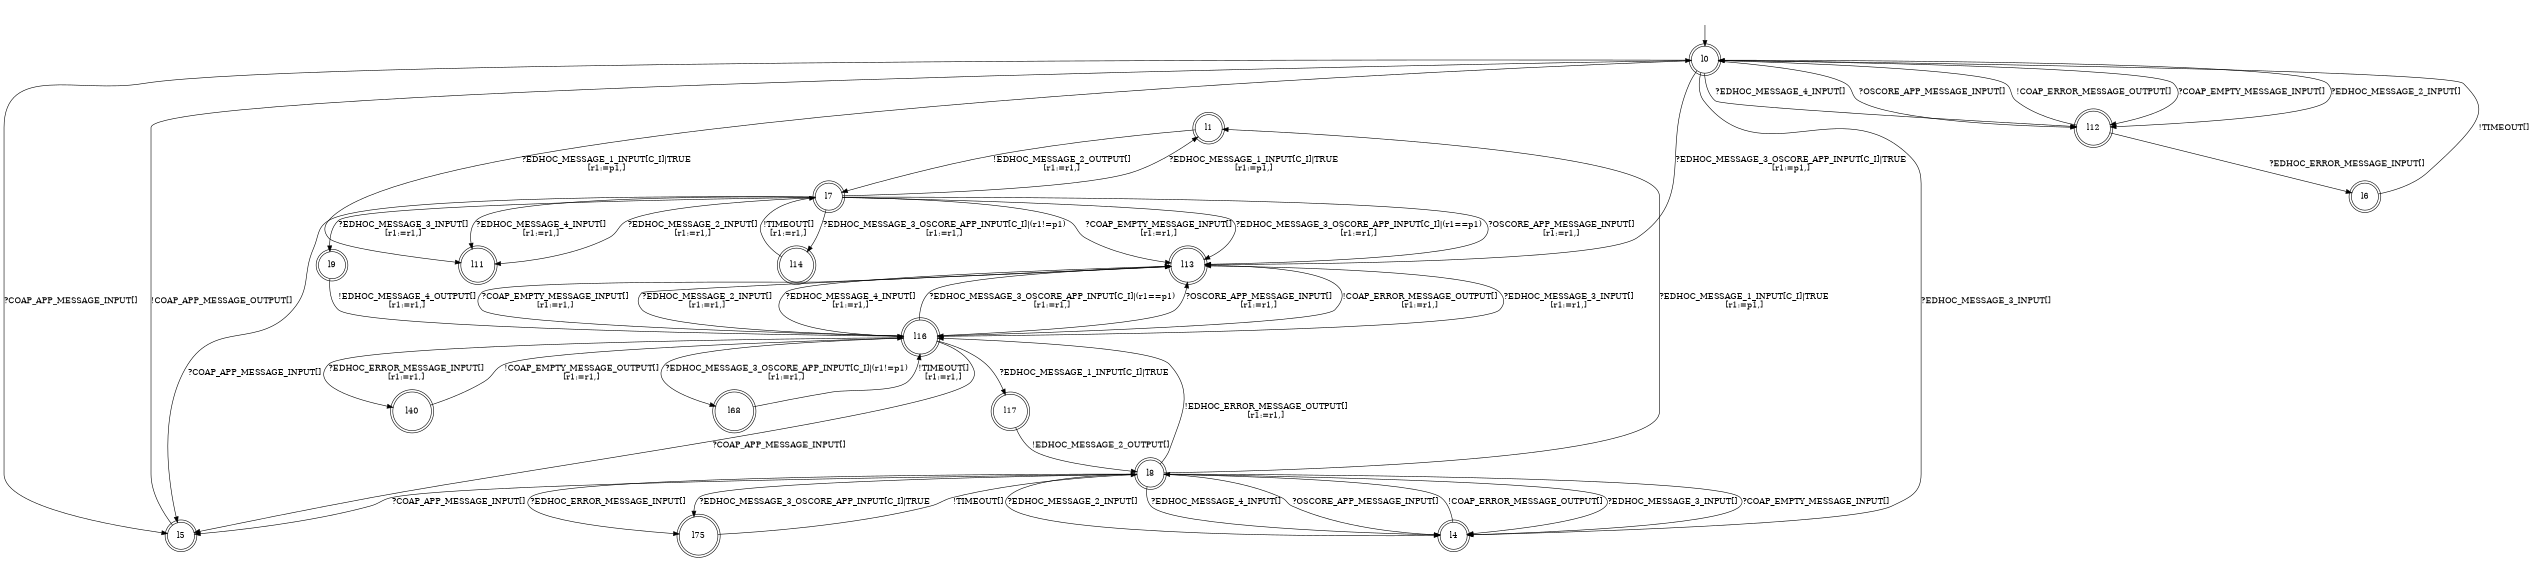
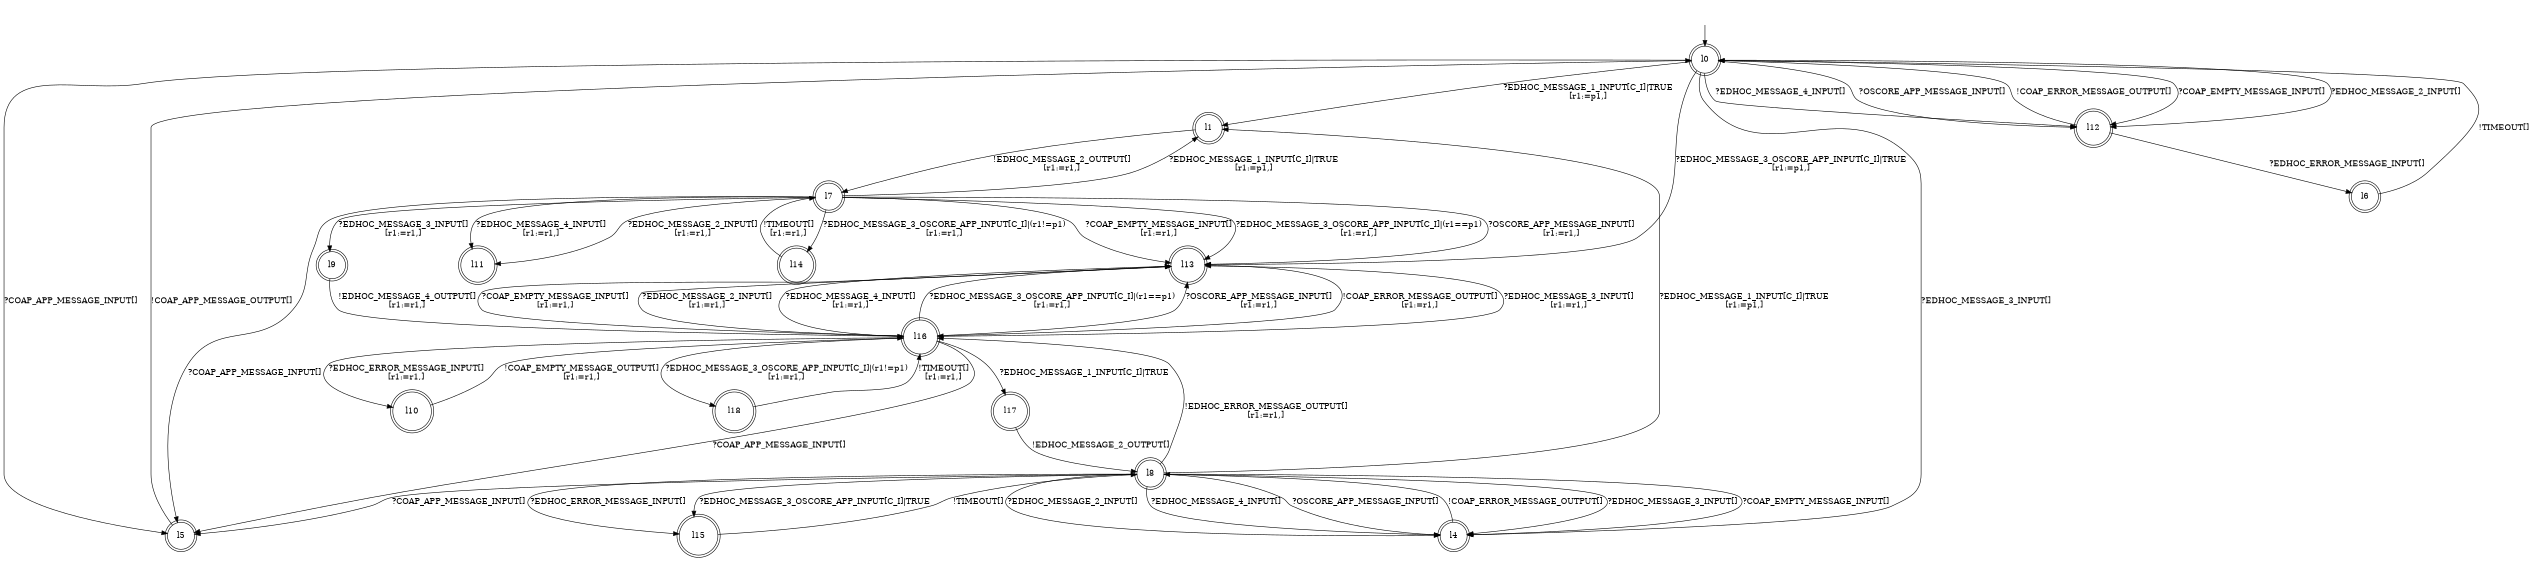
  digraph {
    node [shape=doublecircle]
    "" [shape=none]
    l0
    l1
    l4
    l5
    l12
    l13
    l7
    l8
    l6
    l16
    l9
    l11
    l14
-   l15 [label=l75]
-   l10 [label=l40]
+   l15
+   l10
    l17
-   l18 [label=l68]
+   l18
    "" -> l0
-   l0 -> l11 [label=<?EDHOC_MESSAGE_1_INPUT[C_I]|TRUE<BR />[r1:=p1,]>]
+   l0 -> l1 [label=<?EDHOC_MESSAGE_1_INPUT[C_I]|TRUE<BR />[r1:=p1,]>]
    l0 -> l4 [label=<?EDHOC_MESSAGE_3_INPUT[]>]
    l0 -> l5 [label=<?COAP_APP_MESSAGE_INPUT[]>]
    l0 -> l12 [label=<?COAP_EMPTY_MESSAGE_INPUT[]>]
    l0 -> l12 [label=<?EDHOC_MESSAGE_2_INPUT[]>]
    l0 -> l12 [label=<?EDHOC_MESSAGE_4_INPUT[]>]
    l0 -> l12 [label=<?OSCORE_APP_MESSAGE_INPUT[]>]
    l0 -> l13 [label=<?EDHOC_MESSAGE_3_OSCORE_APP_INPUT[C_I]|TRUE<BR />[r1:=p1,]>]
    l1 -> l7 [label=<!EDHOC_MESSAGE_2_OUTPUT[]<BR />[r1:=r1,]>]
    l4 -> l8 [label=<!COAP_ERROR_MESSAGE_OUTPUT[]>]
    l5 -> l0 [label=<!COAP_APP_MESSAGE_OUTPUT[]>]
    l12 -> l0 [label=<!COAP_ERROR_MESSAGE_OUTPUT[]>]
    l12 -> l6 [label=<?EDHOC_ERROR_MESSAGE_INPUT[]>]
    l13 -> l16 [label=<!COAP_ERROR_MESSAGE_OUTPUT[]<BR />[r1:=r1,]>]
    l7 -> l1 [label=<?EDHOC_MESSAGE_1_INPUT[C_I]|TRUE<BR />[r1:=p1,]>]
    l7 -> l5 [label=<?COAP_APP_MESSAGE_INPUT[]>]
    l7 -> l13 [label=<?COAP_EMPTY_MESSAGE_INPUT[]<BR />[r1:=r1,]>]
    l7 -> l13 [label=<?EDHOC_MESSAGE_3_OSCORE_APP_INPUT[C_I]|(r1==p1)<BR />[r1:=r1,]>]
    l7 -> l13 [label=<?OSCORE_APP_MESSAGE_INPUT[]<BR />[r1:=r1,]>]
    l7 -> l9 [label=<?EDHOC_MESSAGE_3_INPUT[]<BR />[r1:=r1,]>]
    l7 -> l11 [label=<?EDHOC_MESSAGE_2_INPUT[]<BR />[r1:=r1,]>]
    l7 -> l11 [label=<?EDHOC_MESSAGE_4_INPUT[]<BR />[r1:=r1,]>]
    l7 -> l14 [label=<?EDHOC_MESSAGE_3_OSCORE_APP_INPUT[C_I]|(r1!=p1)<BR />[r1:=r1,]>]
    l8 -> l1 [label=<?EDHOC_MESSAGE_1_INPUT[C_I]|TRUE<BR />[r1:=p1,]>]
    l8 -> l4 [label=<?EDHOC_MESSAGE_3_INPUT[]>]
    l8 -> l4 [label=<?COAP_EMPTY_MESSAGE_INPUT[]>]
    l8 -> l4 [label=<?EDHOC_MESSAGE_2_INPUT[]>]
    l8 -> l4 [label=<?EDHOC_MESSAGE_4_INPUT[]>]
    l8 -> l4 [label=<?OSCORE_APP_MESSAGE_INPUT[]>]
    l8 -> l5 [label=<?COAP_APP_MESSAGE_INPUT[]>]
    l8 -> l16 [label=<!EDHOC_ERROR_MESSAGE_OUTPUT[]<BR />[r1:=r1,]>]
    l8 -> l15 [label=<?EDHOC_ERROR_MESSAGE_INPUT[]>]
    l8 -> l15 [label=<?EDHOC_MESSAGE_3_OSCORE_APP_INPUT[C_I]|TRUE>]
    l6 -> l0 [label=<!TIMEOUT[]>]
    l16 -> l5 [label=<?COAP_APP_MESSAGE_INPUT[]>]
    l16 -> l13 [label=<?EDHOC_MESSAGE_3_INPUT[]<BR />[r1:=r1,]>]
    l16 -> l13 [label=<?COAP_EMPTY_MESSAGE_INPUT[]<BR />[r1:=r1,]>]
    l16 -> l13 [label=<?EDHOC_MESSAGE_2_INPUT[]<BR />[r1:=r1,]>]
    l16 -> l13 [label=<?EDHOC_MESSAGE_4_INPUT[]<BR />[r1:=r1,]>]
    l16 -> l13 [label=<?EDHOC_MESSAGE_3_OSCORE_APP_INPUT[C_I]|(r1==p1)<BR />[r1:=r1,]>]
    l16 -> l13 [label=<?OSCORE_APP_MESSAGE_INPUT[]<BR />[r1:=r1,]>]
    l16 -> l10 [label=<?EDHOC_ERROR_MESSAGE_INPUT[]<BR />[r1:=r1,]>]
    l16 -> l17 [label=<?EDHOC_MESSAGE_1_INPUT[C_I]|TRUE>]
    l16 -> l18 [label=<?EDHOC_MESSAGE_3_OSCORE_APP_INPUT[C_I]|(r1!=p1)<BR />[r1:=r1,]>]
    l9 -> l16 [label=<!EDHOC_MESSAGE_4_OUTPUT[]<BR />[r1:=r1,]>]
    l14 -> l7 [label=<!TIMEOUT[]<BR />[r1:=r1,]>]
    l15 -> l8 [label=<!TIMEOUT[]>]
    l10 -> l16 [label=<!COAP_EMPTY_MESSAGE_OUTPUT[]<BR />[r1:=r1,]>]
    l17 -> l8 [label=<!EDHOC_MESSAGE_2_OUTPUT[]>]
    l18 -> l16 [label=<!TIMEOUT[]<BR />[r1:=r1,]>]
  }
